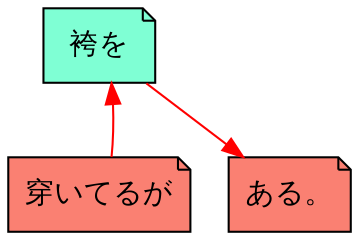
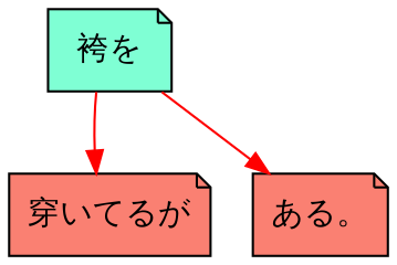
  digraph {
    node [fillcolor=salmon shape=note style=filled]
    edge [color=red]
    n1 [fillcolor=aquamarine label="袴を"]
    n2 [label="穿いてるが"]
    n3 [label="ある。"]
-   n2 -> n1
+   n1 -> n2
    n1 -> n3
  }
